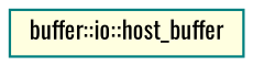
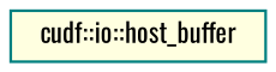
  digraph {
    rankdir=LR
    fontname=Oswald
-   n1 [color=teal fillcolor=lightyellow fontname=Oswald fontsize=10 height=0.2 label="buffer::io::host_buffer" shape=box style=filled width=0.4]
+   n1 [color=teal fillcolor=lightyellow fontname=Oswald fontsize=10 height=0.2 label="cudf::io::host_buffer" shape=box style=filled width=0.4]
  }
